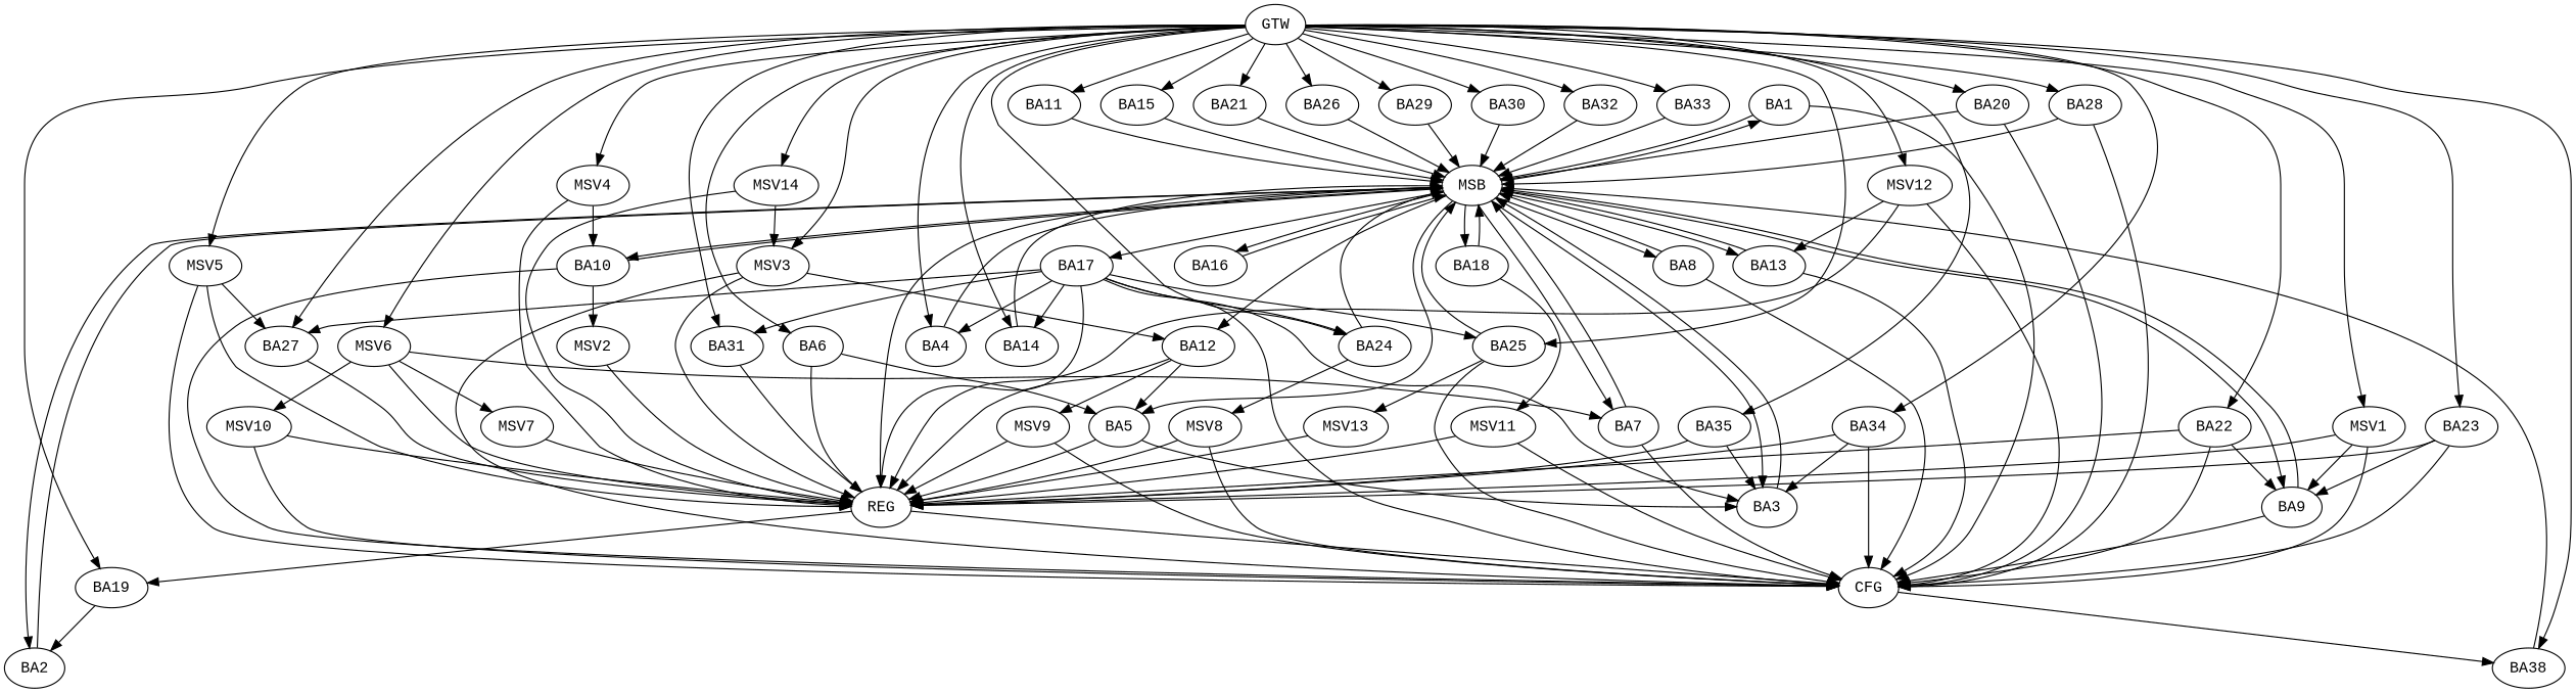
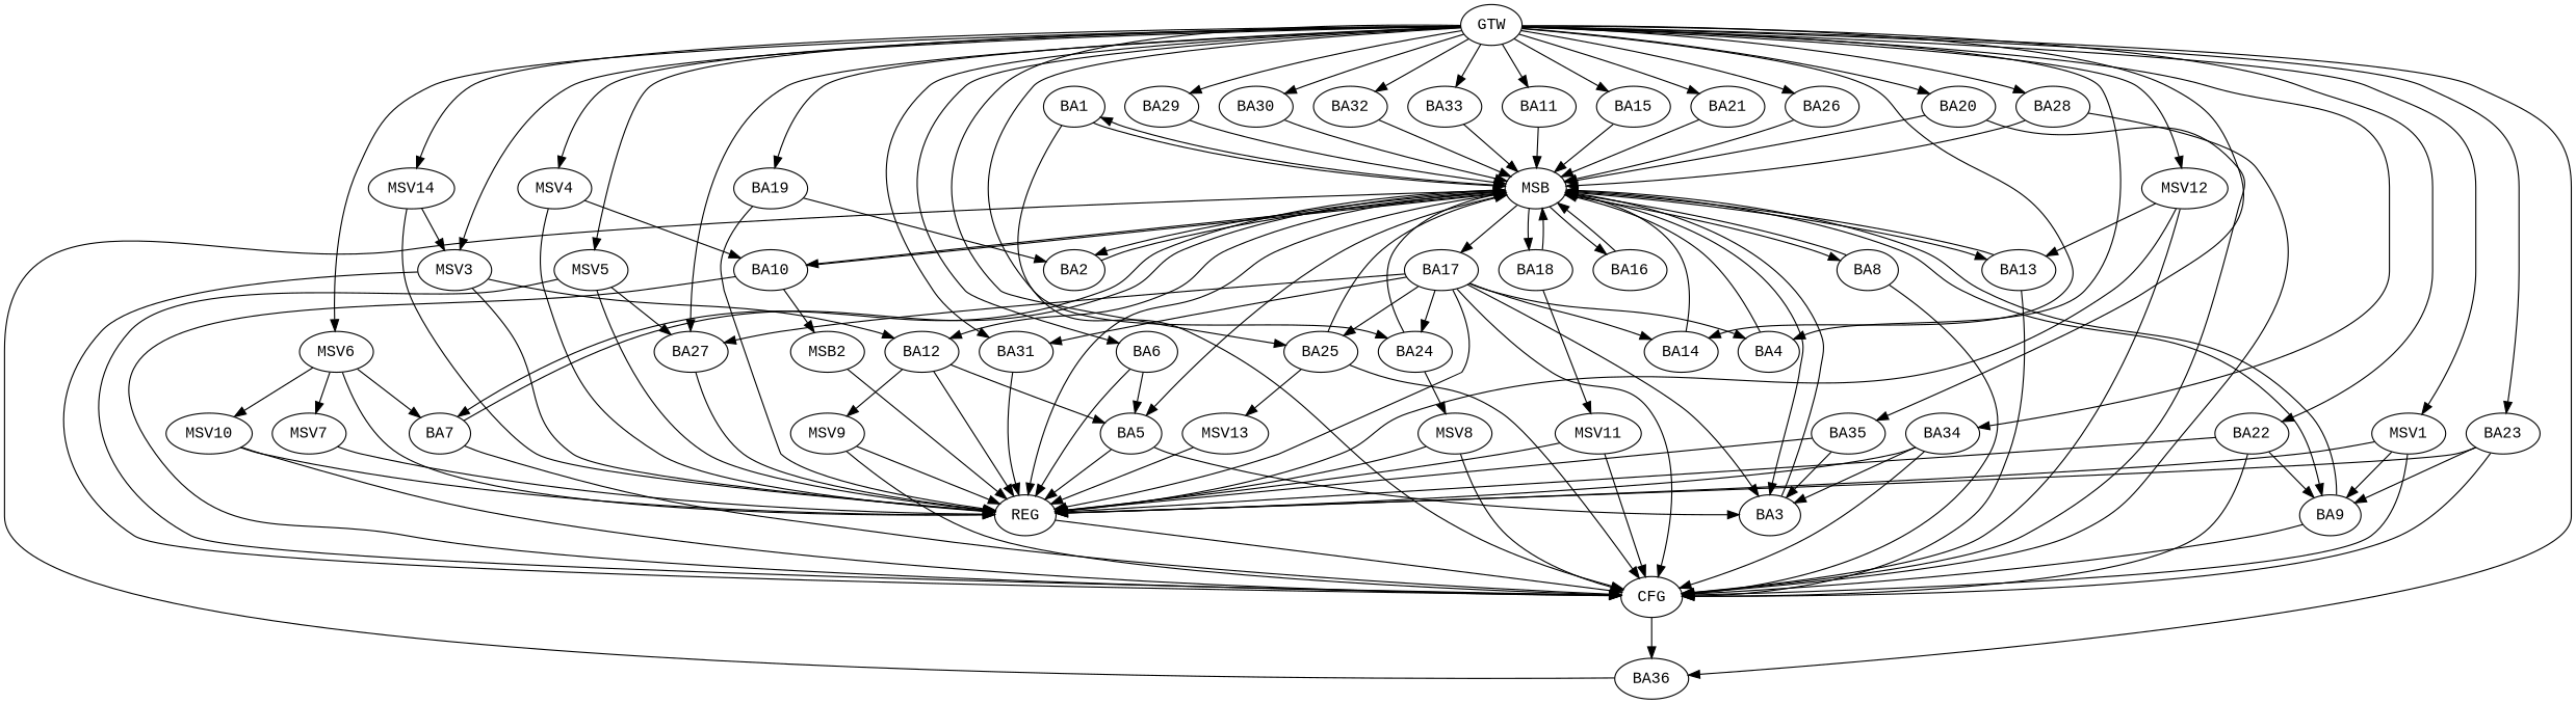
  strict digraph {
    fontname="Liberation Mono"
    node [fontname="Liberation Mono"]
    edge [fontname="Liberation Mono"]
    n1 [label=BA1]
    n2 [label=MSB]
    n3 [label=CFG]
    n4 [label=BA2]
    n5 [label=BA3]
    n6 [label=BA5]
    n7 [label=REG]
    n8 [label=BA7]
    n9 [label=BA8]
    n10 [label=BA9]
    n11 [label=BA10]
    n12 [label=BA12]
    n13 [label=BA13]
    n14 [label=BA16]
    n15 [label=BA17]
    n16 [label=BA18]
-   n17 [label=BA38]
+   n17 [label=BA36]
    n18 [label=BA4]
    n19 [label=BA6]
-   n20 [label=MSV2]
+   n20 [label=MSB2]
    n21 [label=BA11]
    n22 [label=MSV9]
    n23 [label=BA14]
    n24 [label=BA15]
    n25 [label=BA24]
    n26 [label=BA25]
    n27 [label=BA27]
    n28 [label=BA31]
    n29 [label=MSV8]
    n30 [label=MSV13]
    n31 [label=MSV11]
    n32 [label=BA19]
    n33 [label=BA20]
    n34 [label=BA21]
    n35 [label=BA22]
    n36 [label=BA23]
    n37 [label=BA26]
    n38 [label=BA28]
    n39 [label=BA29]
    n40 [label=BA30]
    n41 [label=BA32]
    n42 [label=BA33]
    n43 [label=BA34]
    n44 [label=BA35]
    n45 [label=GTW]
    n46 [label=MSV1]
    n47 [label=MSV3]
    n48 [label=MSV4]
    n49 [label=MSV5]
    n50 [label=MSV6]
    n51 [label=MSV12]
    n52 [label=MSV14]
    n53 [label=MSV7]
    n54 [label=MSV10]
    n1 -> n2
    n1 -> n3
    n2 -> n1
    n2 -> n4
    n2 -> n5
    n2 -> n6
    n2 -> n7
    n2 -> n8
    n2 -> n9
    n2 -> n10
    n2 -> n11
    n2 -> n12
    n2 -> n13
    n2 -> n14
    n2 -> n15
    n2 -> n16
    n3 -> n17
    n4 -> n2
    n5 -> n2
    n6 -> n5
    n6 -> n7
    n7 -> n3
    n8 -> n2
    n8 -> n3
    n9 -> n2
    n9 -> n3
    n10 -> n2
    n10 -> n3
    n11 -> n2
    n11 -> n3
    n11 -> n20
    n12 -> n6
    n12 -> n7
    n12 -> n22
    n13 -> n2
    n13 -> n3
    n14 -> n2
    n15 -> n3
    n15 -> n5
    n15 -> n7
    n15 -> n18
    n15 -> n23
    n15 -> n25
    n15 -> n26
    n15 -> n27
    n15 -> n28
    n16 -> n2
    n16 -> n31
    n17 -> n2
    n18 -> n2
    n19 -> n6
    n19 -> n7
    n20 -> n7
    n21 -> n2
    n22 -> n3
    n22 -> n7
    n23 -> n2
    n24 -> n2
    n25 -> n2
    n25 -> n29
    n26 -> n2
    n26 -> n3
    n26 -> n30
    n27 -> n7
    n28 -> n7
    n29 -> n3
    n29 -> n7
    n30 -> n7
    n31 -> n3
    n31 -> n7
    n32 -> n4
-   n7 -> n32
+   n32 -> n7
    n33 -> n2
    n33 -> n3
    n34 -> n2
    n35 -> n3
    n35 -> n7
    n35 -> n10
    n36 -> n3
    n36 -> n7
    n36 -> n10
    n37 -> n2
    n38 -> n2
    n38 -> n3
    n39 -> n2
    n40 -> n2
    n41 -> n2
    n42 -> n2
    n43 -> n3
    n43 -> n5
    n43 -> n7
    n44 -> n5
    n44 -> n7
    n45 -> n17
    n45 -> n18
    n45 -> n19
    n45 -> n21
    n45 -> n23
    n45 -> n24
    n45 -> n25
    n45 -> n26
    n45 -> n27
    n45 -> n28
    n45 -> n32
    n45 -> n33
    n45 -> n34
    n45 -> n35
    n45 -> n36
    n45 -> n37
    n45 -> n38
    n45 -> n39
    n45 -> n40
    n45 -> n41
    n45 -> n42
    n45 -> n43
    n45 -> n44
    n45 -> n46
    n45 -> n47
    n45 -> n48
    n45 -> n49
    n45 -> n50
    n45 -> n51
    n45 -> n52
    n46 -> n3
    n46 -> n7
    n46 -> n10
    n47 -> n3
    n47 -> n7
    n47 -> n12
    n48 -> n7
    n48 -> n11
    n49 -> n3
    n49 -> n7
    n49 -> n27
    n50 -> n7
    n50 -> n8
    n50 -> n53
    n50 -> n54
    n51 -> n3
    n51 -> n7
    n51 -> n13
    n52 -> n7
    n52 -> n47
    n53 -> n7
    n54 -> n3
    n54 -> n7
  }
